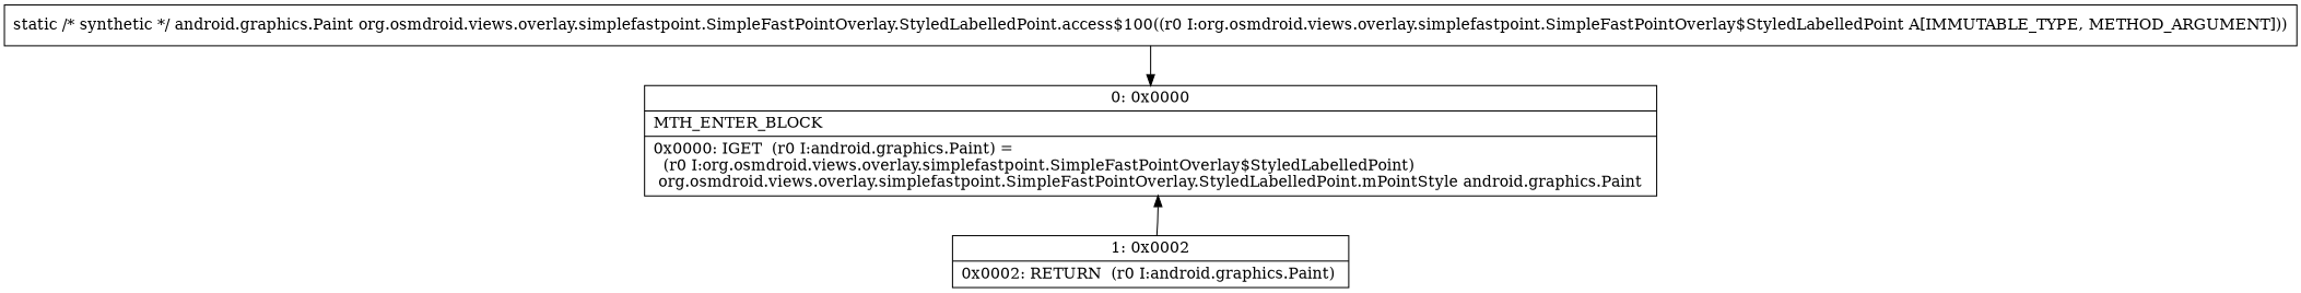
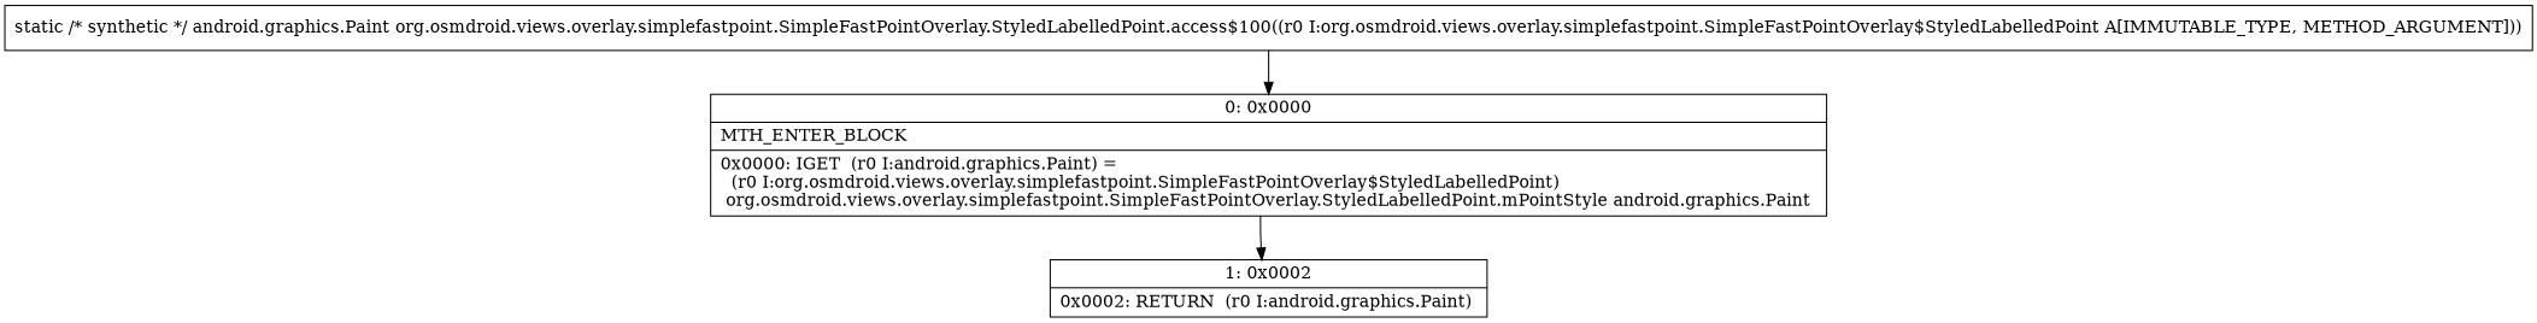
  digraph {
    node [shape=record]
    n1 [label="{0\:\ 0x0000|MTH_ENTER_BLOCK\l|0x0000: IGET  (r0 I:android.graphics.Paint) = \l  (r0 I:org.osmdroid.views.overlay.simplefastpoint.SimpleFastPointOverlay$StyledLabelledPoint)\l org.osmdroid.views.overlay.simplefastpoint.SimpleFastPointOverlay.StyledLabelledPoint.mPointStyle android.graphics.Paint \l}"]
    n2 [label="{1\:\ 0x0002|0x0002: RETURN  (r0 I:android.graphics.Paint) \l}"]
    n3 [label="{static \/* synthetic *\/ android.graphics.Paint org.osmdroid.views.overlay.simplefastpoint.SimpleFastPointOverlay.StyledLabelledPoint.access$100((r0 I:org.osmdroid.views.overlay.simplefastpoint.SimpleFastPointOverlay$StyledLabelledPoint A[IMMUTABLE_TYPE, METHOD_ARGUMENT])) }"]
-   n2 -> n1
+   n1 -> n2
    n3 -> n1
  }
